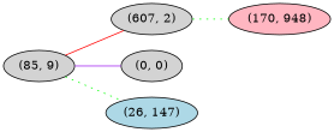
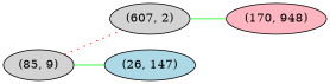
  graph {
    rankdir=LR
    node [fillcolor=lightgrey style=filled]
    edge [color=green style=dotted weight=2]
    n1 [label="(607, 2)"]
    "(85, 9)"
-   "(0, 0)"
    "(26, 147)" [fillcolor=lightblue]
    n5 [fillcolor=lightpink label="(170, 948)"]
-   n1 -- n5
-   "(85, 9)" -- n1 [color=red style=solid weight=1]
-   "(85, 9)" -- "(0, 0)" [color=purple style=solid weight=4]
-   "(85, 9)" -- "(26, 147)"
+   n1 -- n5 [style=solid]
+   "(85, 9)" -- n1 [color=red weight=1]
+   "(85, 9)" -- "(26, 147)" [style=solid]
  }
